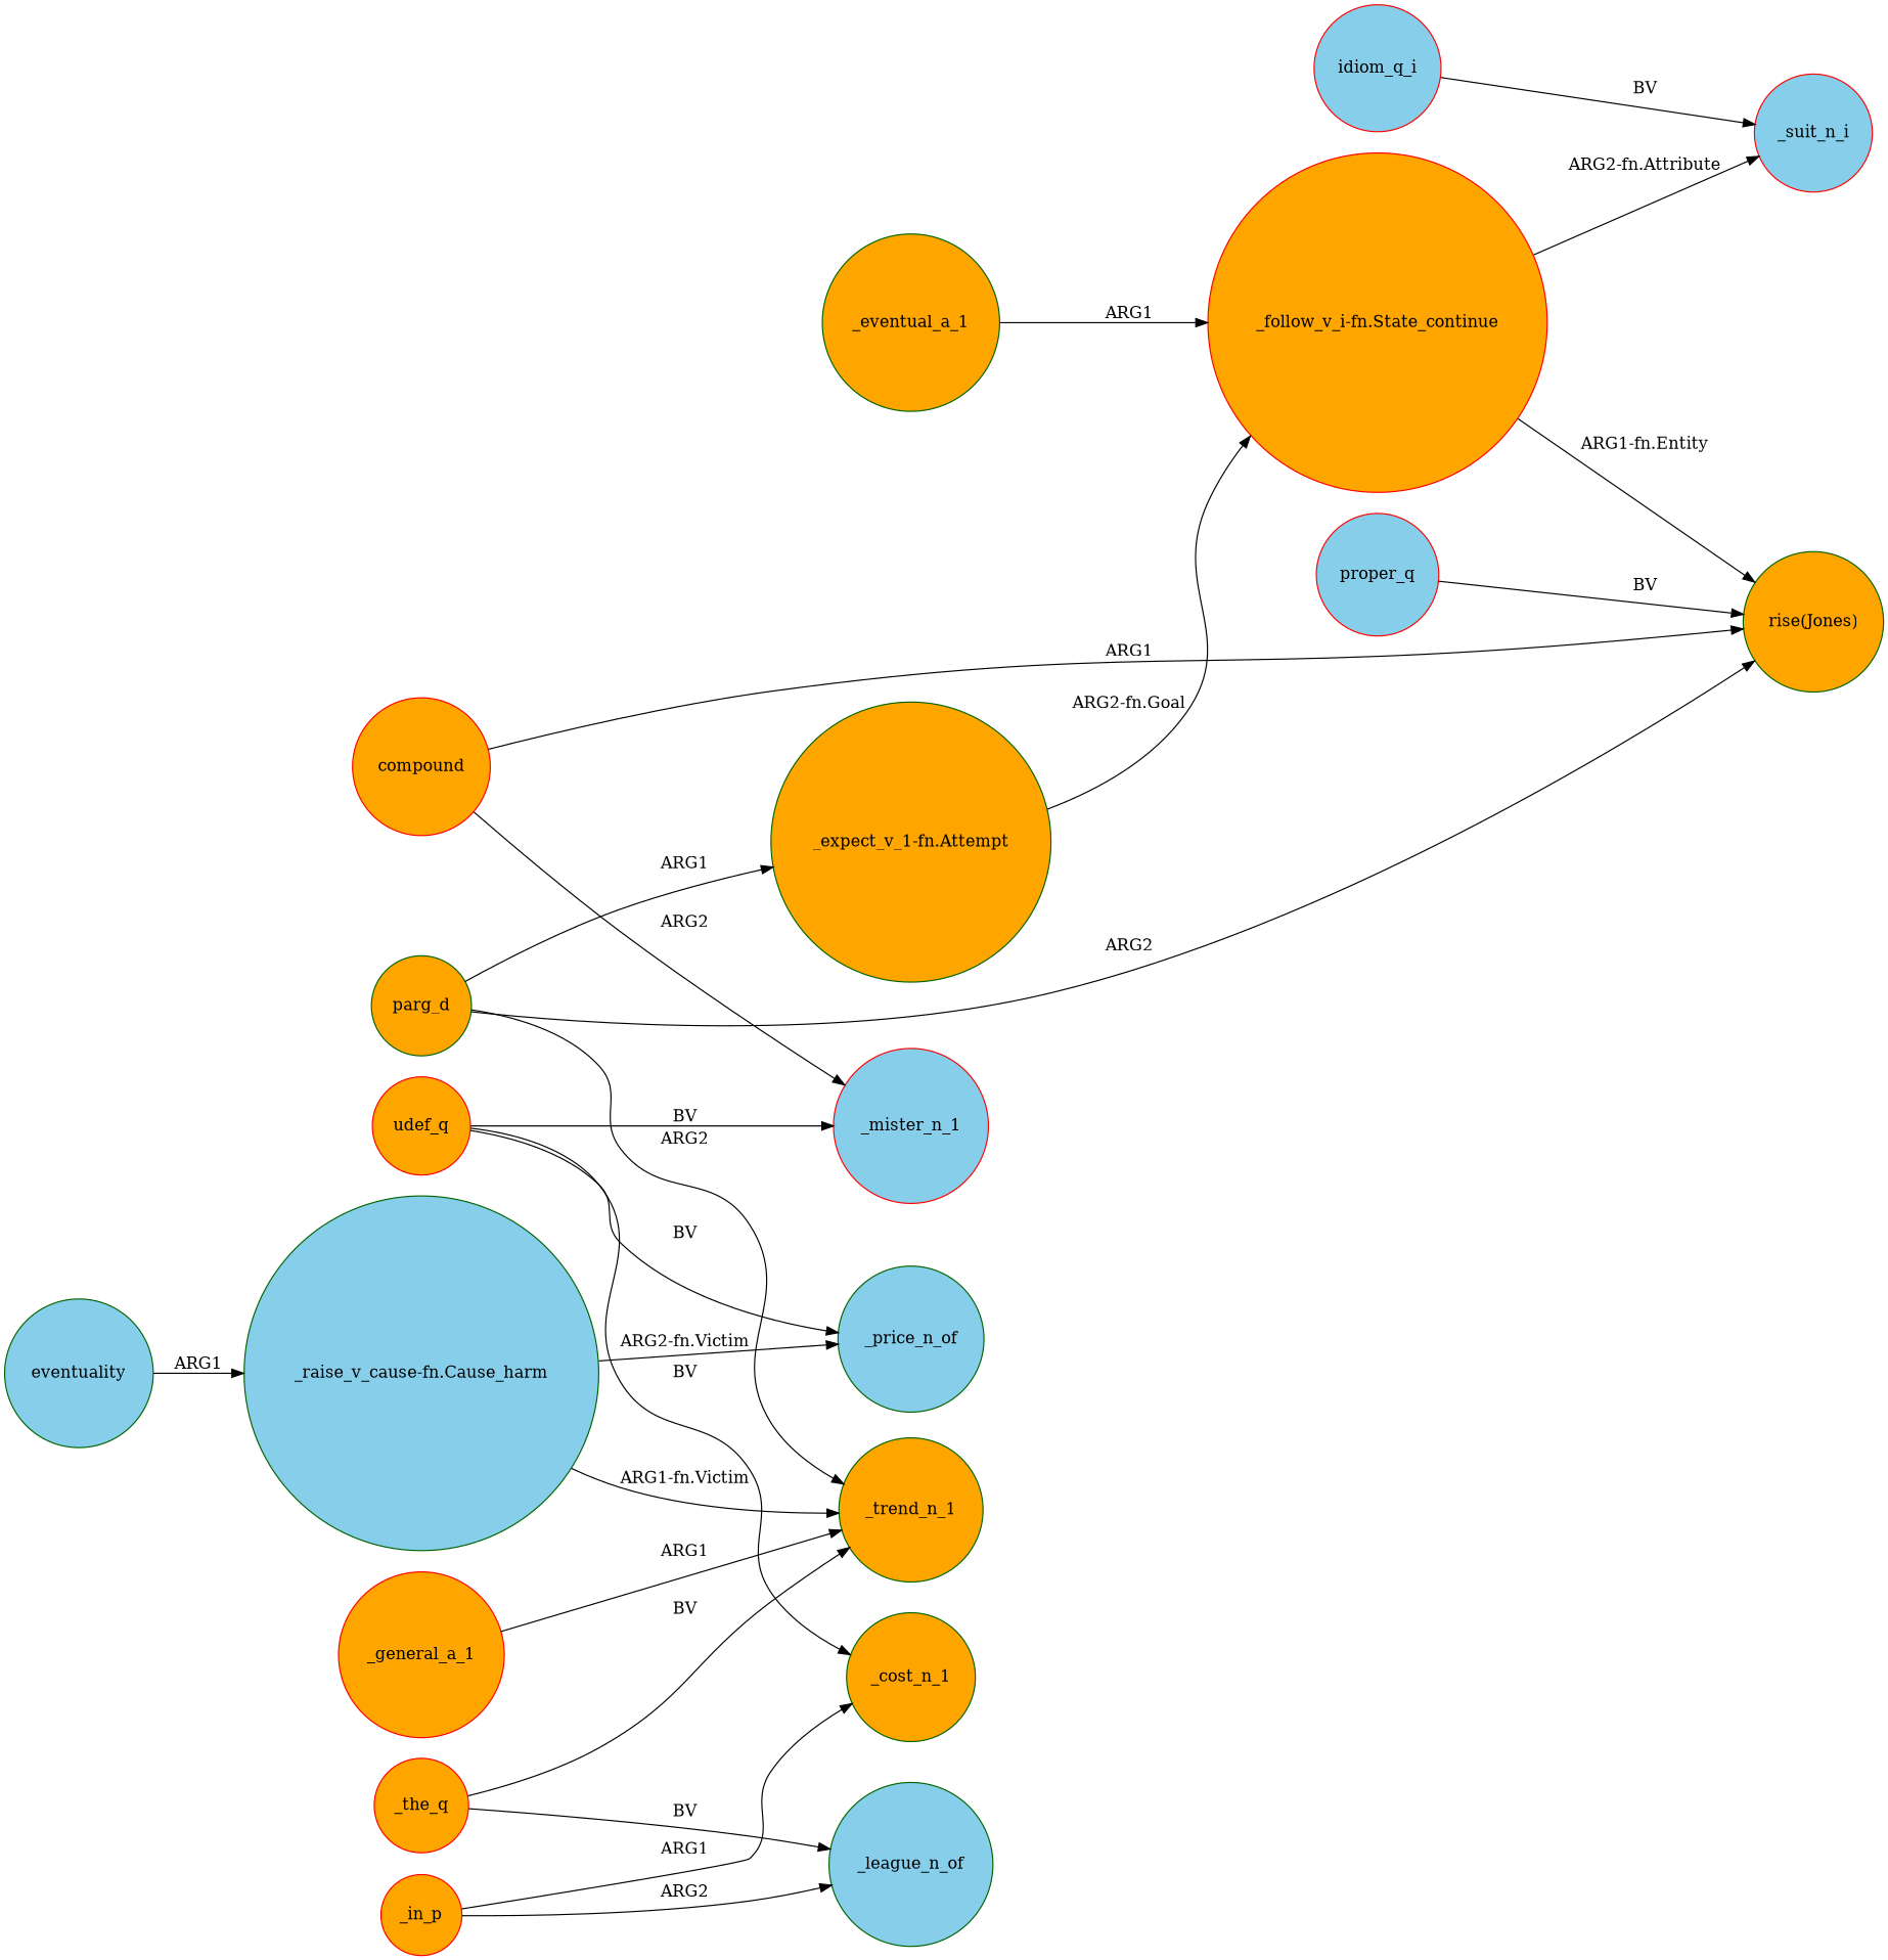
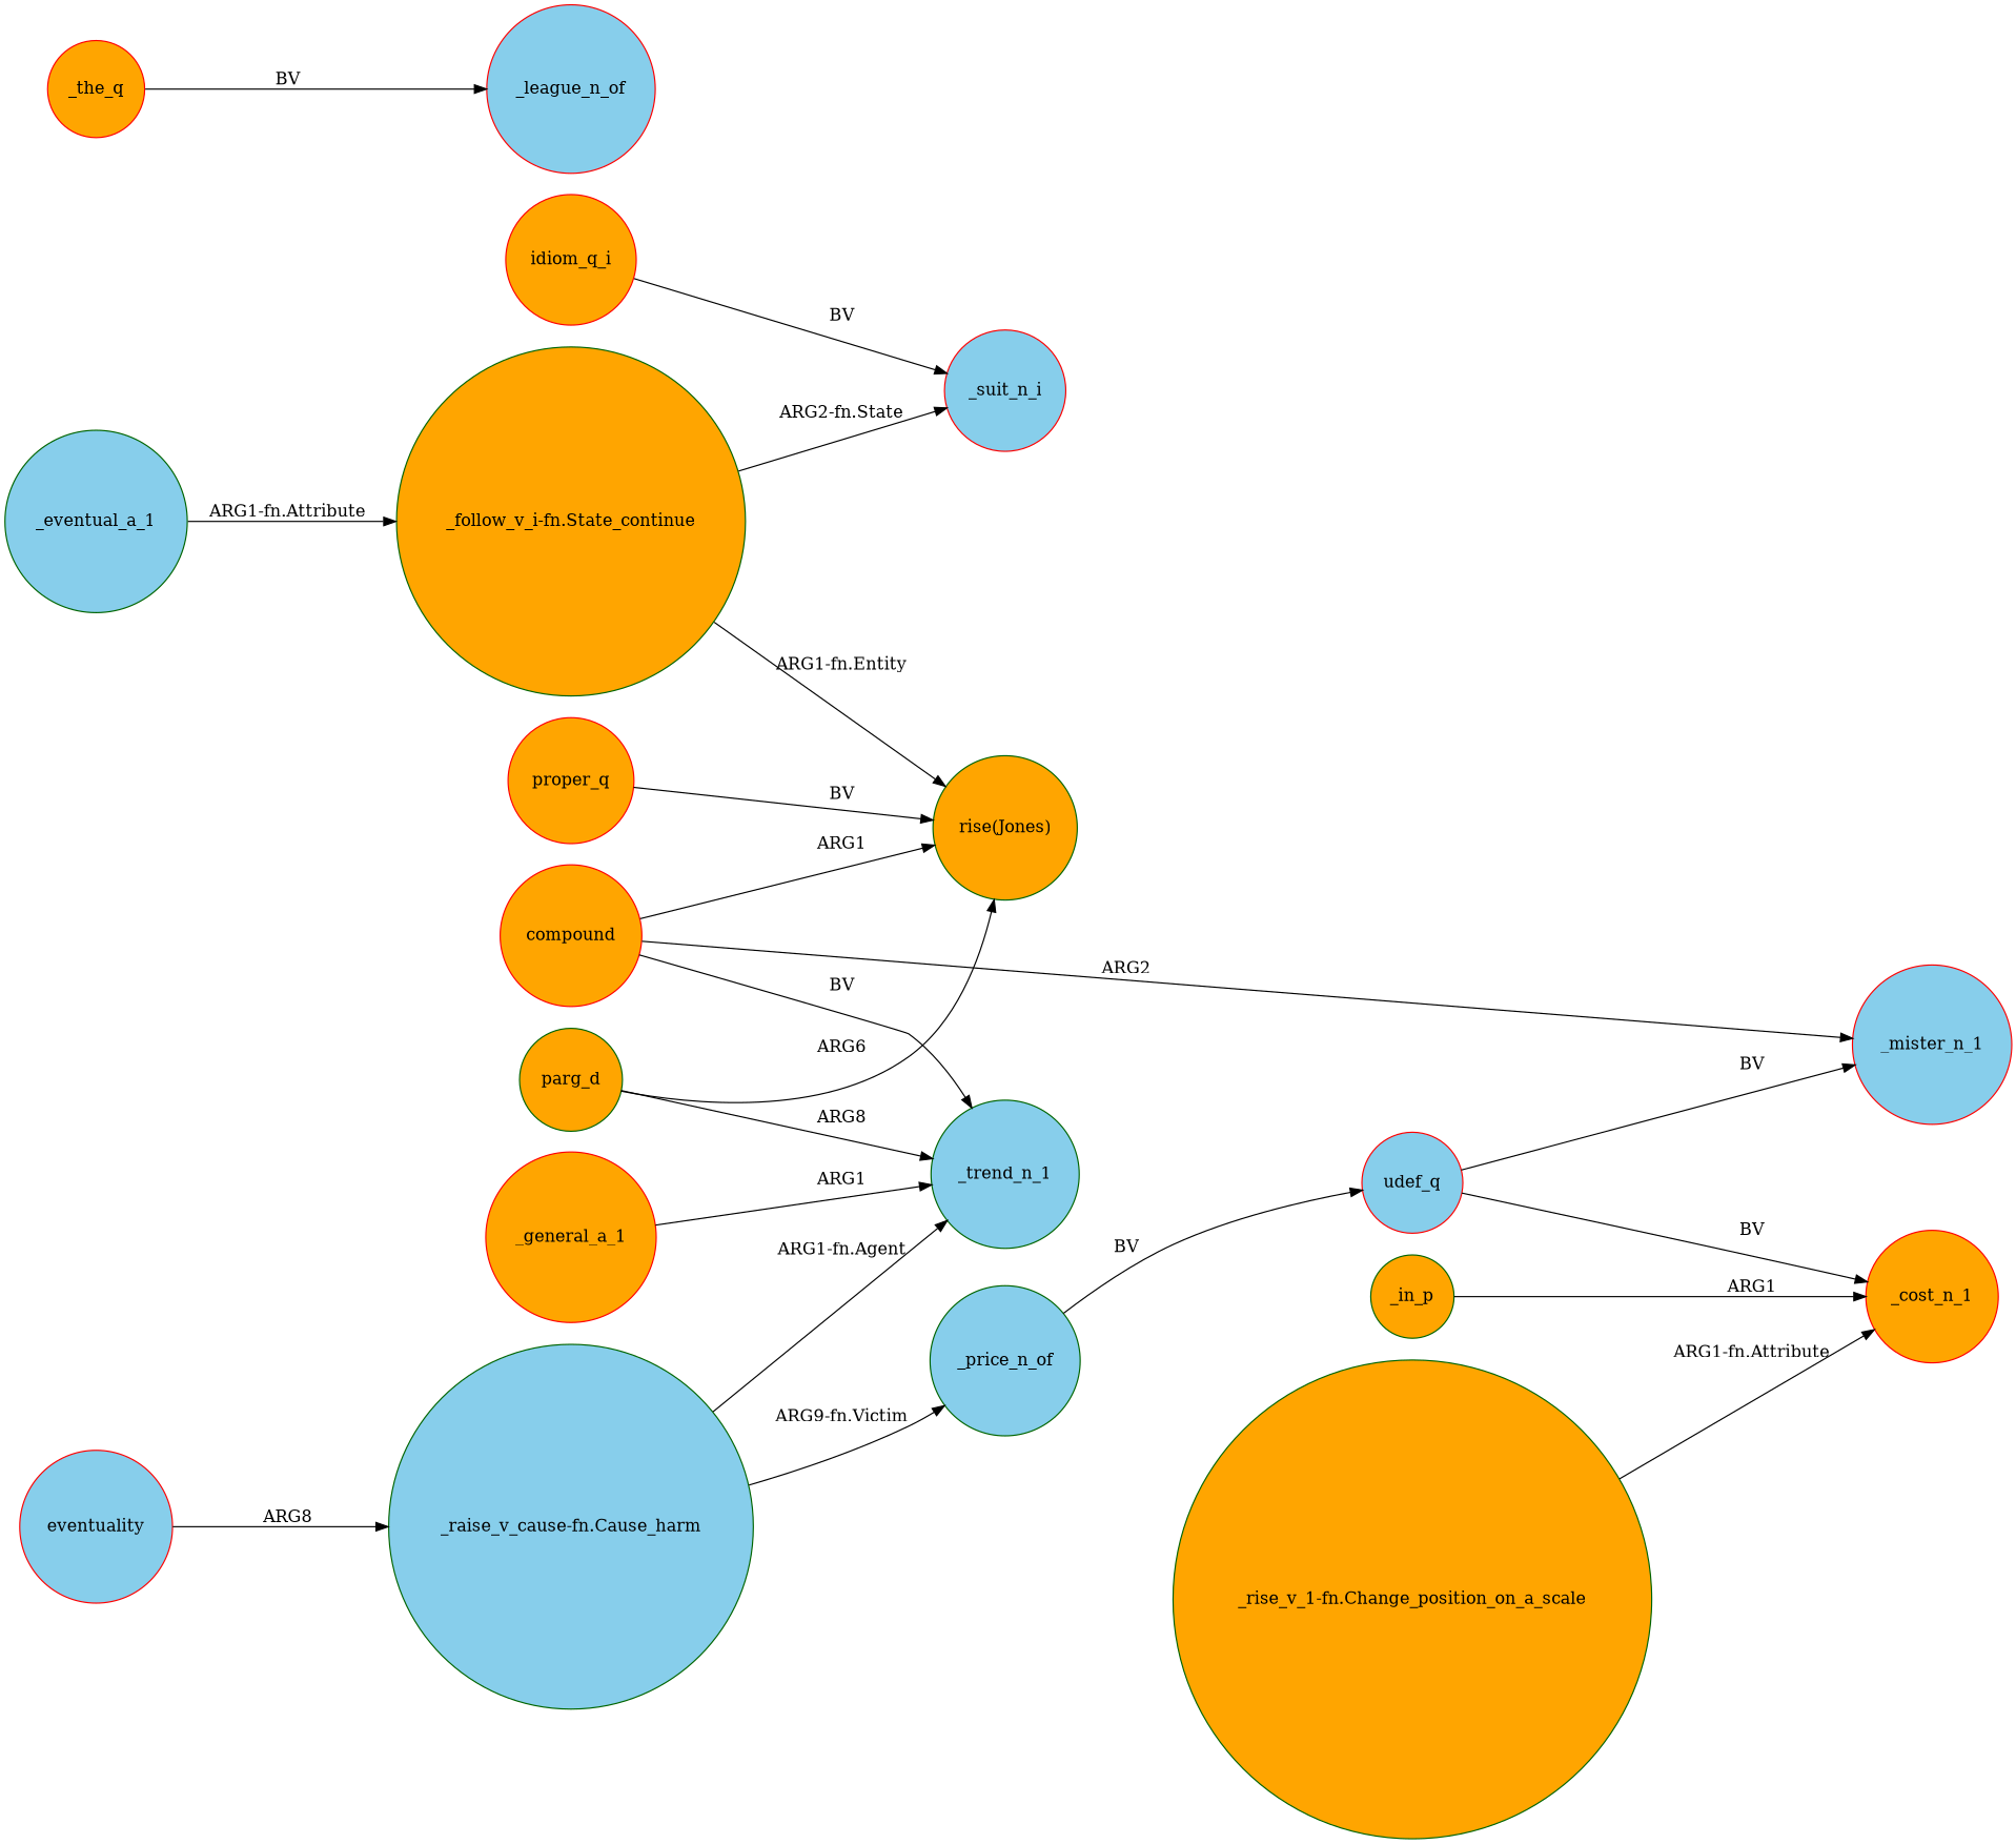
  digraph {
    rankdir=LR
    node [color=red fillcolor=orange shape=circle style=filled]
    _suit_n_i [fillcolor=skyblue]
-   idiom_q_i [fillcolor=skyblue]
+   idiom_q_i
    _mister_n_1 [fillcolor=skyblue]
    compound
    n5 [color=darkgreen label="rise(Jones)"]
-   udef_q
+   udef_q [fillcolor=skyblue]
    _price_n_of [color=darkgreen fillcolor=skyblue]
-   _cost_n_1 [color=darkgreen]
-   eventuality [color=darkgreen fillcolor=skyblue]
+   _cost_n_1
+   eventuality [fillcolor=skyblue]
    "_raise_v_cause-fn.Cause_harm" [color=darkgreen fillcolor=skyblue]
-   _trend_n_1 [color=darkgreen]
+   _trend_n_1 [color=darkgreen fillcolor=skyblue]
    _the_q
-   _league_n_of [color=darkgreen fillcolor=skyblue]
+   _league_n_of [fillcolor=skyblue]
    _general_a_1
-   _in_p
-   "_follow_v_i-fn.State_continue"
+   _in_p [color=darkgreen]
+   "_rise_v_1-fn.Change_position_on_a_scale" [color=darkgreen]
+   "_follow_v_i-fn.State_continue" [color=darkgreen]
    parg_d [color=darkgreen]
-   "_expect_v_1-fn.Attempt" [color=darkgreen]
-   proper_q [fillcolor=skyblue]
-   _eventual_a_1 [color=darkgreen]
+   proper_q
+   _eventual_a_1 [color=darkgreen fillcolor=skyblue]
    idiom_q_i -> _suit_n_i [label=BV]
    compound -> _mister_n_1 [label=ARG2]
    compound -> n5 [label=ARG1]
    udef_q -> _mister_n_1 [label=BV]
-   udef_q -> _price_n_of [label=BV]
+   _price_n_of -> udef_q [label=BV]
    udef_q -> _cost_n_1 [label=BV]
-   eventuality -> "_raise_v_cause-fn.Cause_harm" [label=ARG1]
-   "_raise_v_cause-fn.Cause_harm" -> _price_n_of [label="ARG2-fn.Victim"]
-   "_raise_v_cause-fn.Cause_harm" -> _trend_n_1 [label="ARG1-fn.Victim"]
-   _the_q -> _trend_n_1 [label=BV]
+   eventuality -> "_raise_v_cause-fn.Cause_harm" [label=ARG8]
+   "_raise_v_cause-fn.Cause_harm" -> _price_n_of [label="ARG9-fn.Victim"]
+   "_raise_v_cause-fn.Cause_harm" -> _trend_n_1 [label="ARG1-fn.Agent"]
+   compound -> _trend_n_1 [label=BV]
    _the_q -> _league_n_of [label=BV]
    _general_a_1 -> _trend_n_1 [label=ARG1]
    _in_p -> _cost_n_1 [label=ARG1]
-   _in_p -> _league_n_of [label=ARG2]
-   "_follow_v_i-fn.State_continue" -> _suit_n_i [label="ARG2-fn.Attribute"]
+   "_rise_v_1-fn.Change_position_on_a_scale" -> _cost_n_1 [label="ARG1-fn.Attribute"]
+   "_follow_v_i-fn.State_continue" -> _suit_n_i [label="ARG2-fn.State"]
    "_follow_v_i-fn.State_continue" -> n5 [label="ARG1-fn.Entity"]
-   parg_d -> n5 [label=ARG2]
-   parg_d -> _trend_n_1 [label=ARG2]
-   parg_d -> "_expect_v_1-fn.Attempt" [label=ARG1]
-   "_expect_v_1-fn.Attempt" -> "_follow_v_i-fn.State_continue" [label="ARG2-fn.Goal"]
+   parg_d -> n5 [label=ARG6]
+   parg_d -> _trend_n_1 [label=ARG8]
    proper_q -> n5 [label=BV]
-   _eventual_a_1 -> "_follow_v_i-fn.State_continue" [label=ARG1]
+   _eventual_a_1 -> "_follow_v_i-fn.State_continue" [label="ARG1-fn.Attribute"]
  }
